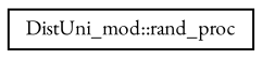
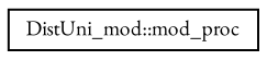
  digraph {
    rankdir=LR
    fontname="EB Garamond"
-   n1 [color=black fillcolor=white fontname="EB Garamond" fontsize=10 height=0.2 label="DistUni_mod::rand_proc" shape=record style=filled width=0.4]
+   n1 [color=black fillcolor=white fontname="EB Garamond" fontsize=10 height=0.2 label="DistUni_mod::mod_proc" shape=record style=filled width=0.4]
  }
